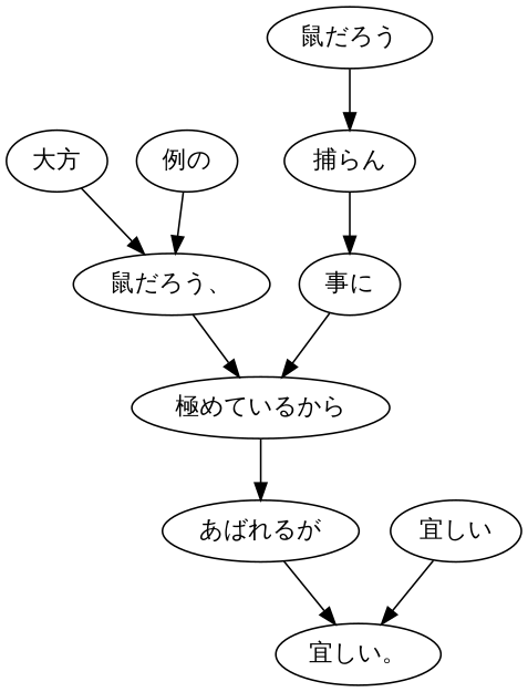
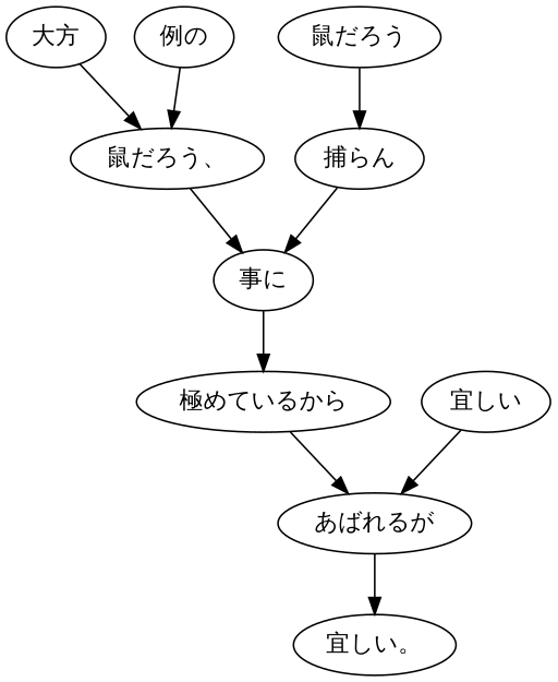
  digraph {
    n1 [label="大方"]
    n2 [label="鼠だろう、"]
    n3 [label="極めているから"]
    n4 [label="例の"]
    n5 [label="あばれるが"]
    n6 [label="鼠だろう"]
    n7 [label="捕らん"]
    n8 [label="事に"]
    n9 [label="宜しい。"]
    n10 [label="宜しい"]
    n1 -> n2
-   n2 -> n3
+   n2 -> n8
    n3 -> n5
    n4 -> n2
    n5 -> n9
    n6 -> n7
    n7 -> n8
    n8 -> n3
-   n10 -> n9
+   n10 -> n5
  }
